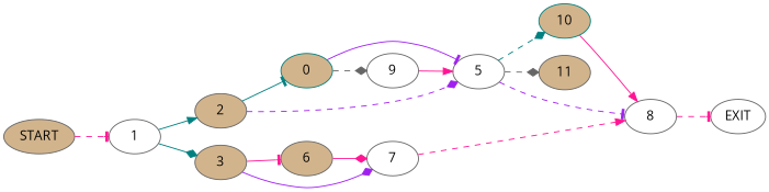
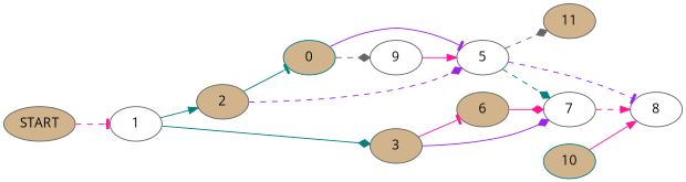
  digraph {
    fontname="Open Sans"
    rankdir=LR
    node [color=gray40 fillcolor=tan fontname="Open Sans" style=filled]
    edge [arrowhead=diamond color=deeppink fontname="Open Sans" style=solid]
    n1 [label=START]
    1 [fillcolor=white]
    2
    3
-   n5 [fillcolor=white label=EXIT]
    n6 [color=teal label=0]
    5 [fillcolor=white]
    6
    7 [fillcolor=white]
    9 [fillcolor=white]
    10 [color=teal]
    11
    8 [fillcolor=white]
    n1 -> 1 [arrowhead=tee style=dashed]
    1 -> 2 [arrowhead=normal color=teal]
    1 -> 3 [color=teal]
    2 -> n6 [arrowhead=tee color=teal]
    2 -> 5 [color=purple style=dashed]
    3 -> 6 [arrowhead=tee]
    3 -> 7 [color=purple]
    n6 -> 5 [arrowhead=tee color=purple]
    n6 -> 9 [color=gray40 style=dashed]
-   5 -> 10 [color=teal style=dashed]
+   5 -> 7 [color=teal style=dashed]
    5 -> 11 [color=gray40 style=dashed]
    5 -> 8 [arrowhead=tee color=purple style=dashed]
    6 -> 7
    7 -> 8 [arrowhead=normal style=dashed]
    9 -> 5 [arrowhead=normal]
    10 -> 8 [arrowhead=normal]
-   8 -> n5 [arrowhead=tee style=dashed]
  }
